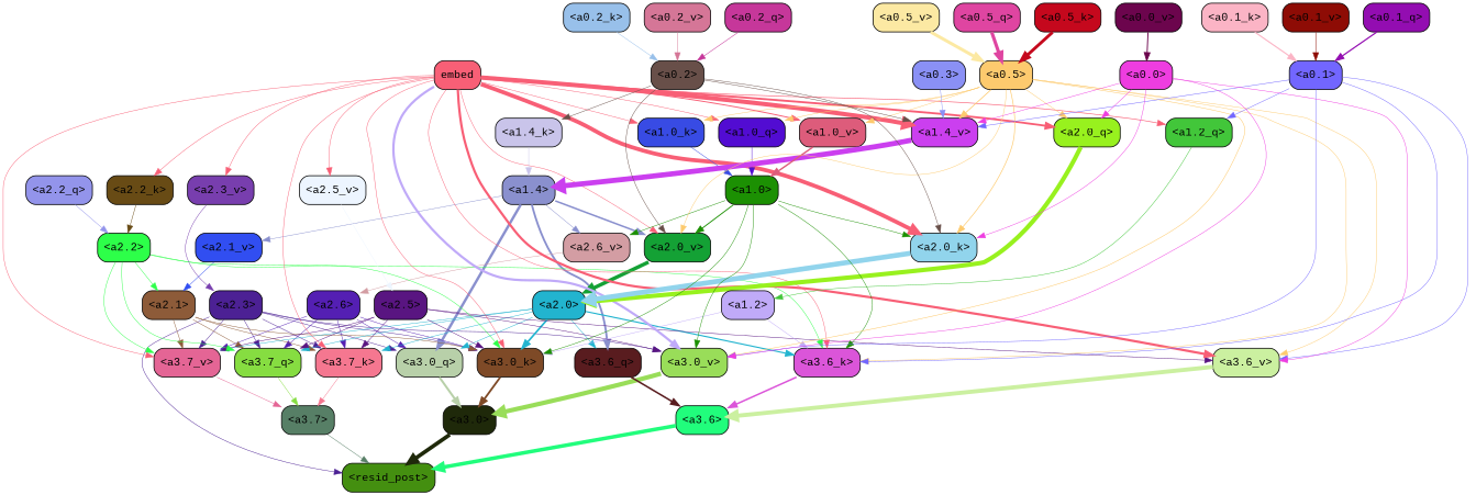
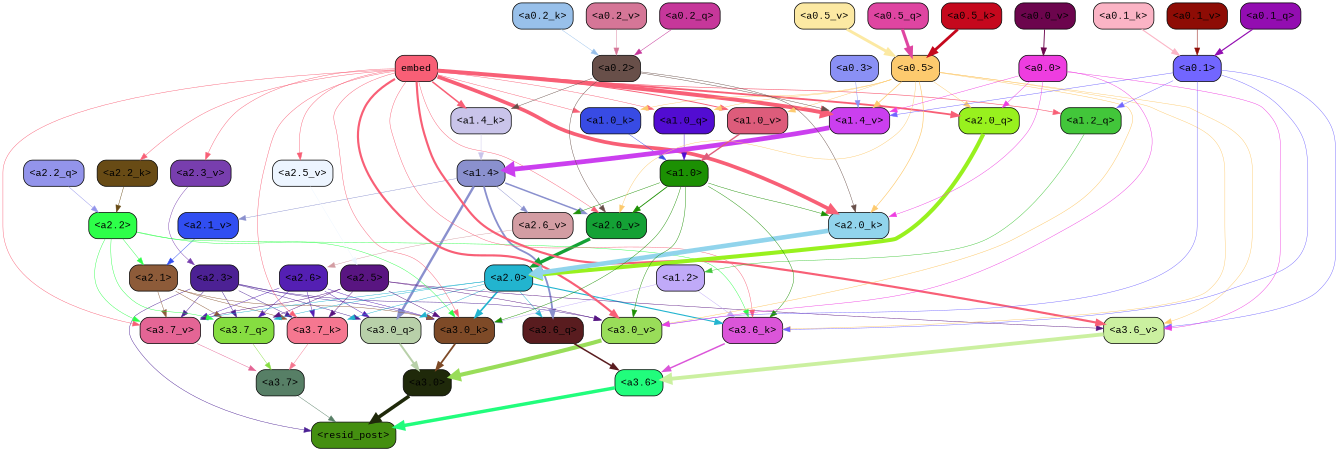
  strict digraph {
    fontname="Liberation Mono"
    splines=true
    node [color=black fontname="Liberation Mono" shape=box style="filled, rounded"]
    edge [color="#f85f76" fontname="Liberation Mono" penwidth=0.6]
    "<a3.7>" [fillcolor="#577f66"]
    "<resid_post>" [fillcolor="#448f10"]
    "<a3.6>" [fillcolor="#21fd7c"]
    "<a3.0>" [fillcolor="#1f290a"]
    "<a2.3>" [fillcolor="#4c2194"]
    "<a3.7_q>" [fillcolor="#86dd41"]
    "<a3.0_q>" [fillcolor="#b8d0a9"]
    "<a3.7_k>" [fillcolor="#f57790"]
    "<a3.0_k>" [fillcolor="#7e4a27"]
    "<a3.7_v>" [fillcolor="#e46595"]
    "<a3.0_v>" [fillcolor="#99dd59"]
    "<a1.4>" [fillcolor="#8a90ce"]
    "<a3.6_q>" [fillcolor="#591c1f"]
    "<a2.6_v>" [fillcolor="#d39da3"]
    "<a2.1_v>" [fillcolor="#314ef1"]
    "<a2.0_v>" [fillcolor="#14a135"]
    "<a2.6>" [fillcolor="#541fb3"]
    "<a2.1>" [fillcolor="#8d5b39"]
    "<a2.0>" [fillcolor="#22b4cf"]
    "<a3.6_k>" [fillcolor="#db55d9"]
    "<a3.6_v>" [fillcolor="#cbf0a0"]
    "<a2.5>" [fillcolor="#591581"]
    "<a2.2>" [fillcolor="#2dff49"]
    embed [fillcolor="#f85f76"]
    "<a2.0_q>" [fillcolor="#98f11e"]
    "<a2.2_k>" [fillcolor="#684b15"]
    "<a2.0_k>" [fillcolor="#91d4ec"]
    "<a2.5_v>" [fillcolor="#edf5ff"]
    "<a2.3_v>" [fillcolor="#783eae"]
    "<a1.2_q>" [fillcolor="#42c63a"]
    "<a1.0_q>" [fillcolor="#520cd2"]
    "<a1.4_k>" [fillcolor="#c9c4ea"]
    "<a1.0_k>" [fillcolor="#384be4"]
    "<a1.4_v>" [fillcolor="#cb3fef"]
    "<a1.0_v>" [fillcolor="#dd5c7b"]
    "<a1.2>" [fillcolor="#c0aaf8"]
    "<a1.0>" [fillcolor="#1c9003"]
    "<a0.5>" [fillcolor="#fdca6e"]
    "<a0.1>" [fillcolor="#7266ff"]
    "<a0.0>" [fillcolor="#ee3de0"]
    "<a2.2_q>" [fillcolor="#9394eb"]
    "<a0.2>" [fillcolor="#684f49"]
    "<a0.3>" [fillcolor="#8a90f5"]
    "<a0.5_q>" [fillcolor="#df45a1"]
    "<a0.2_q>" [fillcolor="#c6379a"]
    "<a0.1_q>" [fillcolor="#930db1"]
    "<a0.5_k>" [fillcolor="#c5081d"]
    "<a0.2_k>" [fillcolor="#98c0ea"]
    "<a0.1_k>" [fillcolor="#fbb4c5"]
    "<a0.5_v>" [fillcolor="#fce9a3"]
    "<a0.2_v>" [fillcolor="#d57697"]
    "<a0.1_v>" [fillcolor="#8e0c05"]
    "<a0.0_v>" [fillcolor="#6c054d"]
    "<a3.7>" -> "<resid_post>" [color="#577f66"]
    "<a3.6>" -> "<resid_post>" [color="#21fd7c" penwidth=4.753257989883423]
    "<a3.0>" -> "<resid_post>" [color="#1f290a" penwidth=4.90053927898407]
    "<a2.3>" -> "<resid_post>" [color="#4c2194"]
    "<a2.3>" -> "<a3.7_q>" [color="#4c2194"]
    "<a2.3>" -> "<a3.0_q>" [color="#4c2194"]
    "<a2.3>" -> "<a3.7_k>" [color="#4c2194"]
    "<a2.3>" -> "<a3.0_k>" [color="#4c2194"]
    "<a2.3>" -> "<a3.7_v>" [color="#4c2194"]
    "<a2.3>" -> "<a3.0_v>" [color="#4c2194"]
    "<a3.7_q>" -> "<a3.7>" [color="#86dd41"]
    "<a3.0_q>" -> "<a3.0>" [color="#b8d0a9" penwidth=2.7421876192092896]
    "<a3.7_k>" -> "<a3.7>" [color="#f57790"]
    "<a3.0_k>" -> "<a3.0>" [color="#7e4a27" penwidth=2.476402521133423]
    "<a3.7_v>" -> "<a3.7>" [color="#e46595"]
    "<a3.0_v>" -> "<a3.0>" [color="#99dd59" penwidth=5.652270674705505]
    "<a1.4>" -> "<a3.0_q>" [color="#8a90ce" penwidth=3.2760138511657715]
    "<a1.4>" -> "<a3.6_q>" [color="#8a90ce" penwidth=2.5149343013763428]
    "<a1.4>" -> "<a2.6_v>" [color="#8a90ce"]
    "<a1.4>" -> "<a2.1_v>" [color="#8a90ce"]
    "<a1.4>" -> "<a2.0_v>" [color="#8a90ce" penwidth=2.0870713144540787]
    "<a3.6_q>" -> "<a3.6>" [color="#591c1f" penwidth=2.091020345687866]
    "<a2.6_v>" -> "<a2.6>" [color="#d39da3"]
    "<a2.1_v>" -> "<a2.1>" [color="#314ef1"]
    "<a2.0_v>" -> "<a2.0>" [color="#14a135" penwidth=4.611755967140198]
    "<a2.6>" -> "<a3.7_q>" [color="#541fb3"]
    "<a2.6>" -> "<a3.0_q>" [color="#541fb3"]
    "<a2.6>" -> "<a3.7_k>" [color="#541fb3"]
    "<a2.6>" -> "<a3.0_k>" [color="#541fb3"]
    "<a2.6>" -> "<a3.7_v>" [color="#541fb3"]
    "<a2.1>" -> "<a3.7_q>" [color="#8d5b39"]
    "<a2.1>" -> "<a3.7_k>" [color="#8d5b39"]
    "<a2.1>" -> "<a3.0_k>" [color="#8d5b39"]
    "<a2.1>" -> "<a3.7_v>" [color="#8d5b39"]
    "<a2.0>" -> "<a3.7_q>" [color="#22b4cf"]
    "<a2.0>" -> "<a3.0_q>" [color="#22b4cf"]
    "<a2.0>" -> "<a3.7_k>" [color="#22b4cf"]
    "<a2.0>" -> "<a3.0_k>" [color="#22b4cf" penwidth=2.2635570764541626]
    "<a2.0>" -> "<a3.7_v>" [color="#22b4cf"]
    "<a2.0>" -> "<a3.6_q>" [color="#22b4cf"]
    "<a2.0>" -> "<a3.6_k>" [color="#22b4cf" penwidth=1.5290023684501648]
    "<a3.6_k>" -> "<a3.6>" [color="#db55d9" penwidth=2.048597991466522]
    "<a3.6_v>" -> "<a3.6>" [color="#cbf0a0" penwidth=5.2550448179244995]
    "<a2.5>" -> "<a3.7_q>" [color="#591581"]
    "<a2.5>" -> "<a3.7_k>" [color="#591581"]
    "<a2.5>" -> "<a3.0_k>" [color="#591581"]
    "<a2.5>" -> "<a3.7_v>" [color="#591581"]
    "<a2.5>" -> "<a3.0_v>" [color="#591581"]
    "<a2.5>" -> "<a3.6_v>" [color="#591581"]
    "<a2.2>" -> "<a3.7_q>" [color="#2dff49"]
    "<a2.2>" -> "<a3.0_k>" [color="#2dff49"]
    "<a2.2>" -> "<a3.7_v>" [color="#2dff49"]
    "<a2.2>" -> "<a2.1>" [color="#2dff49"]
    "<a2.2>" -> "<a3.6_k>" [color="#2dff49"]
    embed -> "<a3.7_k>"
    embed -> "<a3.0_k>"
    embed -> "<a3.7_v>"
-   embed -> "<a3.0_v>" [color="#c0aaf8" penwidth=2.972973108291626]
+   embed -> "<a3.0_v>" [penwidth=2.972973108291626]
    embed -> "<a2.0_v>"
    embed -> "<a3.6_k>"
    embed -> "<a3.6_v>" [penwidth=2.9556376338005066]
    embed -> "<a2.0_q>" [penwidth=2.522909115999937]
    embed -> "<a2.2_k>"
    embed -> "<a2.0_k>" [penwidth=5.094568967819214]
    embed -> "<a2.5_v>"
    embed -> "<a2.3_v>"
    embed -> "<a1.2_q>" [penwidth=0.8520002365112305]
    embed -> "<a1.0_q>"
+   embed -> "<a1.4_k>" [penwidth=2.115079402923584]
    embed -> "<a1.0_k>"
    embed -> "<a1.4_v>" [penwidth=5.504090070724487]
    embed -> "<a1.0_v>" [penwidth=1.2935692071914673]
    "<a2.0_q>" -> "<a2.0>" [color="#98f11e" penwidth=5.557696580886841]
    "<a2.2_k>" -> "<a2.2>" [color="#684b15"]
    "<a2.0_k>" -> "<a2.0>" [color="#91d4ec" penwidth=6.320472955703735]
    "<a2.5_v>" -> "<a2.5>" [color="#edf5ff"]
    "<a2.3_v>" -> "<a2.3>" [color="#783eae"]
    "<a1.2_q>" -> "<a1.2>" [color="#42c63a" penwidth=0.6145738363265991]
    "<a1.0_q>" -> "<a1.0>" [color="#520cd2"]
    "<a1.4_k>" -> "<a1.4>" [color="#c9c4ea"]
    "<a1.0_k>" -> "<a1.0>" [color="#384be4"]
    "<a1.4_v>" -> "<a1.4>" [color="#cb3fef" penwidth=6.5241758823394775]
    "<a1.0_v>" -> "<a1.0>" [color="#dd5c7b" penwidth=1.8809151649475098]
    "<a1.2>" -> "<a3.0_k>" [color="#c0aaf8"]
    "<a1.2>" -> "<a3.6_k>" [color="#c0aaf8"]
    "<a1.0>" -> "<a3.0_k>" [color="#1c9003"]
    "<a1.0>" -> "<a3.0_v>" [color="#1c9003"]
    "<a1.0>" -> "<a2.6_v>" [color="#1c9003"]
    "<a1.0>" -> "<a2.0_v>" [color="#1c9003" penwidth=1.2152502536773682]
    "<a1.0>" -> "<a3.6_k>" [color="#1c9003"]
    "<a1.0>" -> "<a2.0_k>" [color="#1c9003"]
    "<a0.5>" -> "<a3.0_v>" [color="#fdca6e" penwidth=0.6790935099124908]
    "<a0.5>" -> "<a2.0_v>" [color="#fdca6e"]
    "<a0.5>" -> "<a3.6_k>" [color="#fdca6e"]
    "<a0.5>" -> "<a3.6_v>" [color="#fdca6e"]
    "<a0.5>" -> "<a2.0_q>" [color="#fdca6e"]
    "<a0.5>" -> "<a2.0_k>" [color="#fdca6e" penwidth=0.8835153579711914]
    "<a0.5>" -> "<a1.0_q>" [color="#fdca6e"]
    "<a0.5>" -> "<a1.0_k>" [color="#fdca6e"]
    "<a0.5>" -> "<a1.4_v>" [color="#fdca6e" penwidth=1.022335171699524]
    "<a0.5>" -> "<a1.0_v>" [color="#fdca6e"]
    "<a0.1>" -> "<a3.0_v>" [color="#7266ff"]
    "<a0.1>" -> "<a3.6_k>" [color="#7266ff"]
    "<a0.1>" -> "<a3.6_v>" [color="#7266ff"]
    "<a0.1>" -> "<a1.2_q>" [color="#7266ff"]
    "<a0.1>" -> "<a1.4_v>" [color="#7266ff" penwidth=0.6438122987747192]
    "<a0.0>" -> "<a3.0_v>" [color="#ee3de0"]
    "<a0.0>" -> "<a3.6_v>" [color="#ee3de0"]
    "<a0.0>" -> "<a2.0_q>" [color="#ee3de0"]
    "<a0.0>" -> "<a2.0_k>" [color="#ee3de0"]
    "<a0.0>" -> "<a1.4_v>" [color="#ee3de0"]
    "<a2.2_q>" -> "<a2.2>" [color="#9394eb"]
    "<a0.2>" -> "<a2.0_v>" [color="#684f49"]
    "<a0.2>" -> "<a2.0_k>" [color="#684f49"]
    "<a0.2>" -> "<a1.4_k>" [color="#684f49"]
    "<a0.2>" -> "<a1.4_v>" [color="#684f49"]
    "<a0.3>" -> "<a1.4_v>" [color="#8a90f5"]
    "<a0.5_q>" -> "<a0.5>" [color="#df45a1" penwidth=4.2370394468307495]
    "<a0.2_q>" -> "<a0.2>" [color="#c6379a" penwidth=0.6822714805603027]
    "<a0.1_q>" -> "<a0.1>" [color="#930db1" penwidth=1.6176555156707764]
    "<a0.5_k>" -> "<a0.5>" [color="#c5081d" penwidth=3.8599258065223694]
    "<a0.2_k>" -> "<a0.2>" [color="#98c0ea"]
    "<a0.1_k>" -> "<a0.1>" [color="#fbb4c5" penwidth=1.5140717029571533]
    "<a0.5_v>" -> "<a0.5>" [color="#fce9a3" penwidth=4.0173709988594055]
    "<a0.2_v>" -> "<a0.2>" [color="#d57697"]
    "<a0.1_v>" -> "<a0.1>" [color="#8e0c05" penwidth=0.6690568923950195]
    "<a0.0_v>" -> "<a0.0>" [color="#6c054d" penwidth=1.2524418830871582]
  }
